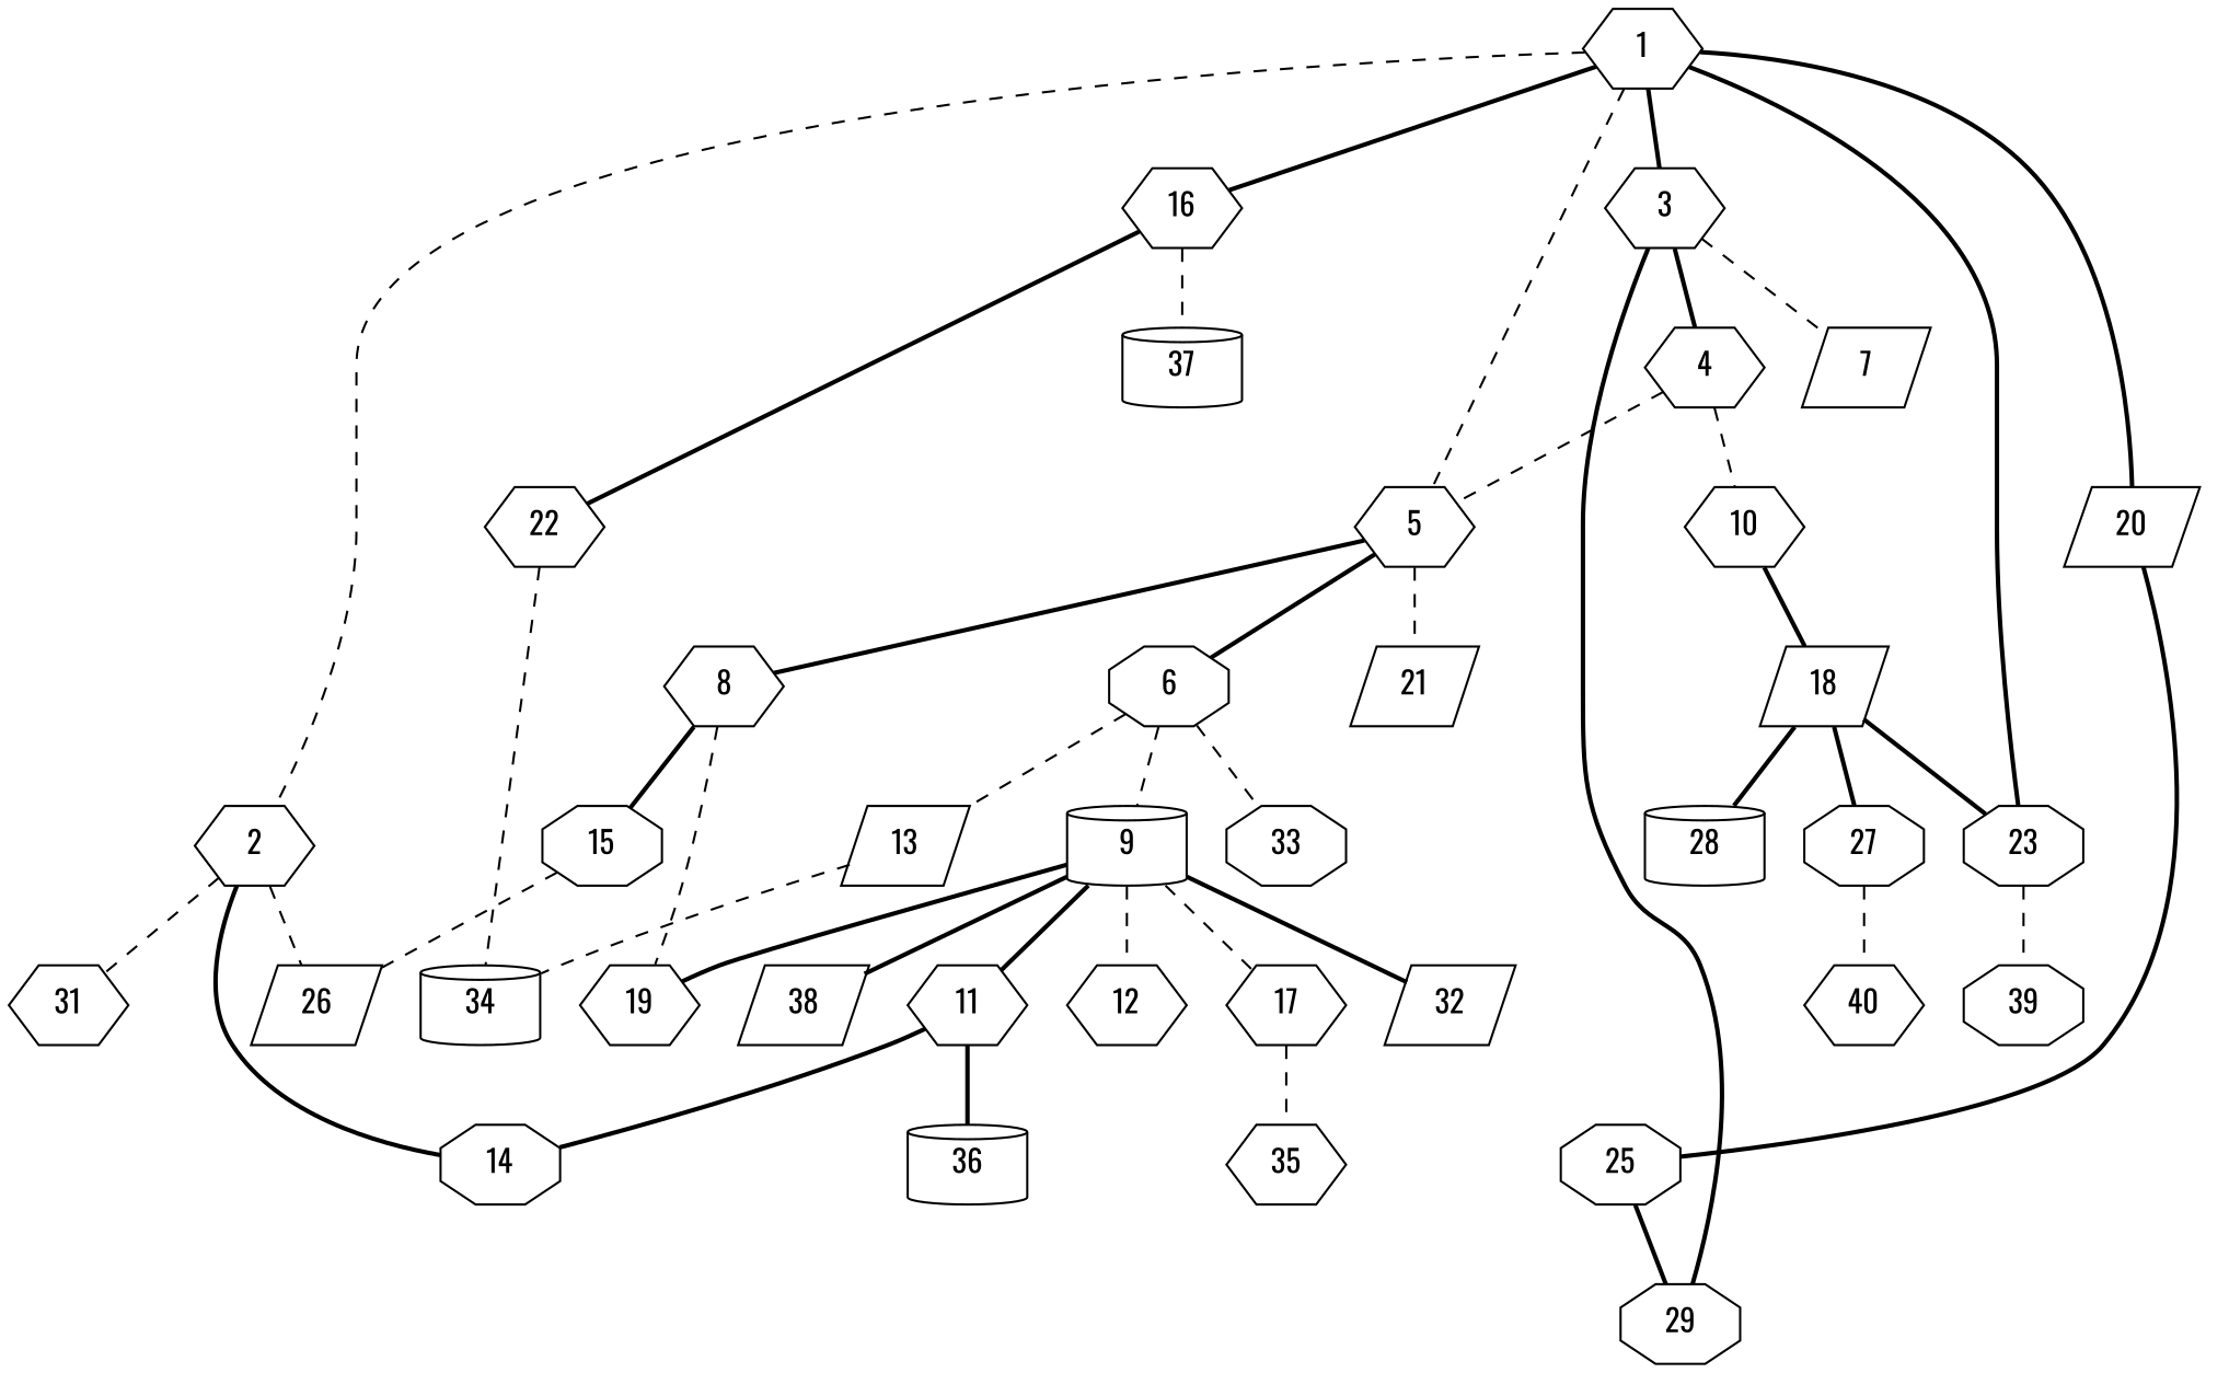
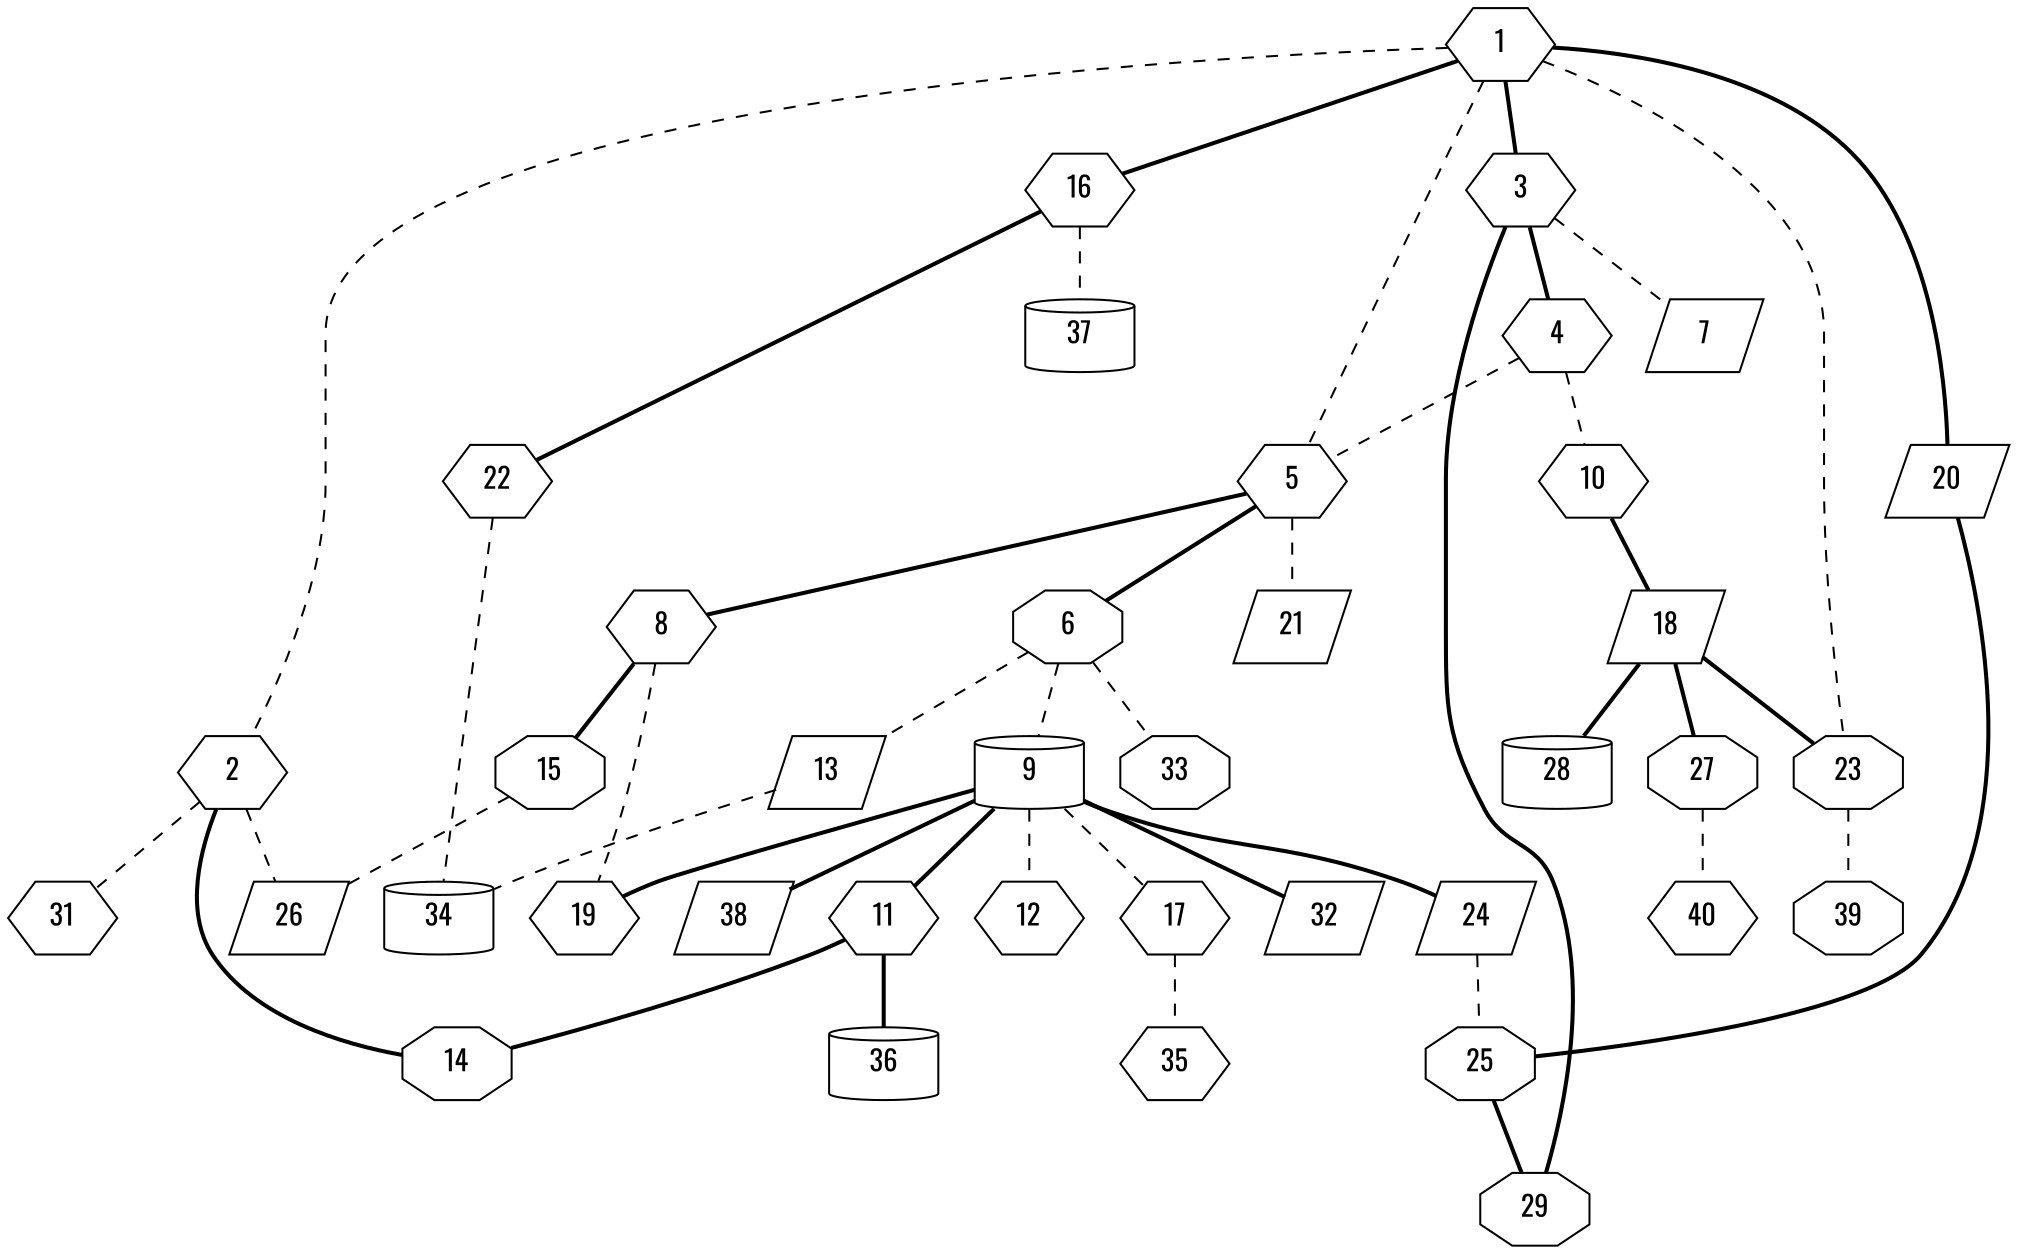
  graph {
    fontname=Oswald
    node [fontname=Oswald shape=hexagon]
    edge [fontname=Oswald style=bold]
    1
    2
    3
    5
    16
    20 [shape=parallelogram]
    23 [shape=octagon]
    14 [shape=octagon]
    26 [shape=parallelogram]
    31
    4
    7 [shape=parallelogram]
    29 [shape=octagon]
    6 [shape=octagon]
    8
    21 [shape=parallelogram]
    22
    37 [shape=cylinder]
    25 [shape=octagon]
    39 [shape=octagon]
    10
    9 [shape=cylinder]
    13 [shape=parallelogram]
    33 [shape=octagon]
    15 [shape=octagon]
    19
    34 [shape=cylinder]
    18 [shape=parallelogram]
    27 [shape=octagon]
    28 [shape=cylinder]
    11
    12
    17
+   24 [shape=parallelogram]
    32 [shape=parallelogram]
    38 [shape=parallelogram]
    36 [shape=cylinder]
    35
    40
    1 -- 2 [style=dashed]
    1 -- 3
    1 -- 5 [style=dashed]
    1 -- 16
    1 -- 20
-   1 -- 23
+   1 -- 23 [style=dashed]
    2 -- 14
    2 -- 26 [style=dashed]
    2 -- 31 [style=dashed]
    3 -- 4
    3 -- 7 [style=dashed]
    3 -- 29
    5 -- 6
    5 -- 8
    5 -- 21 [style=dashed]
    16 -- 22
    16 -- 37 [style=dashed]
    20 -- 25
    23 -- 39 [style=dashed]
    4 -- 5 [style=dashed]
    4 -- 10 [style=dashed]
    6 -- 9 [style=dashed]
    6 -- 13 [style=dashed]
    6 -- 33 [style=dashed]
    8 -- 15
    8 -- 19 [style=dashed]
    22 -- 34 [style=dashed]
    25 -- 29
    10 -- 18
    9 -- 19
    9 -- 11
    9 -- 12 [style=dashed]
    9 -- 17 [style=dashed]
+   9 -- 24
    9 -- 32
    9 -- 38
    13 -- 34 [style=dashed]
    15 -- 26 [style=dashed]
    18 -- 23
    18 -- 27
    18 -- 28
    27 -- 40 [style=dashed]
    11 -- 14
    11 -- 36
    17 -- 35 [style=dashed]
+   24 -- 25 [style=dashed]
  }
